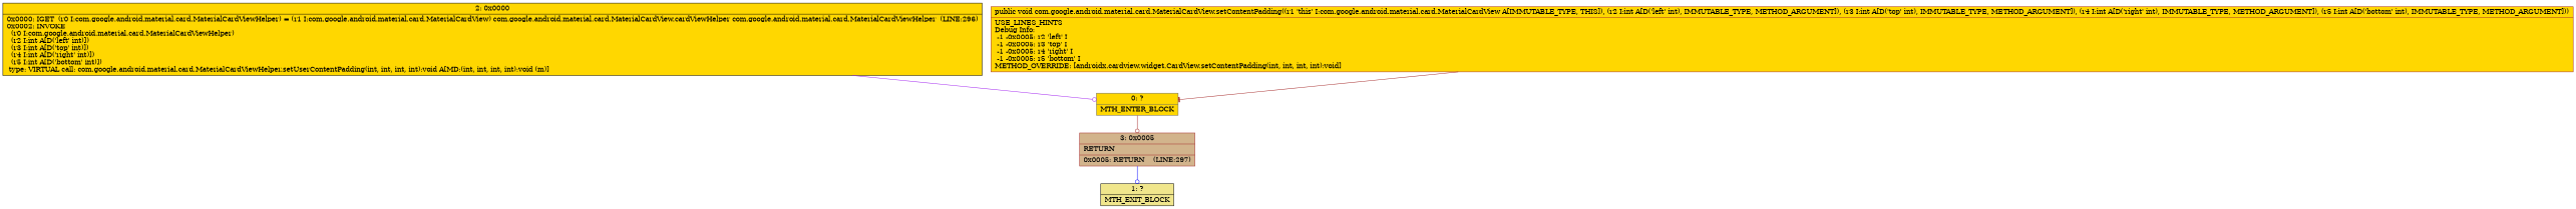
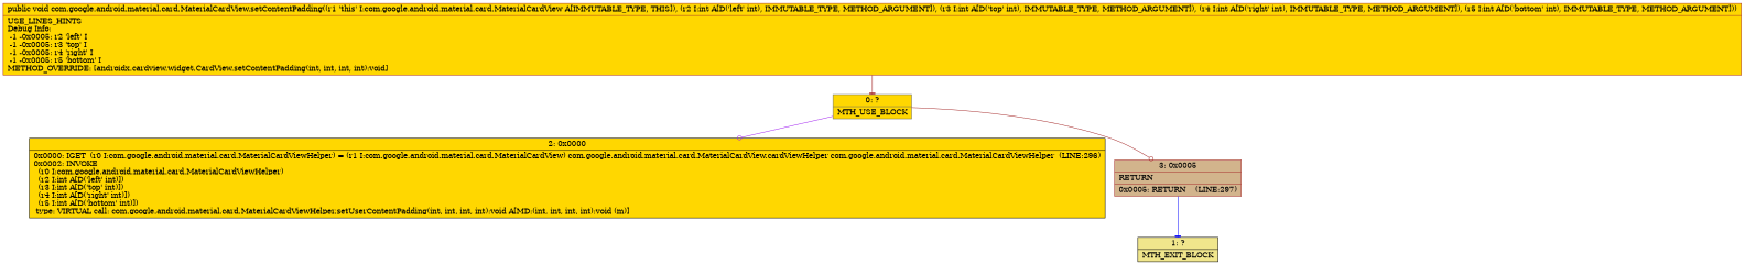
  digraph {
    node [color=black fillcolor=gold shape=record style=filled]
    edge [arrowhead=odot color=brown]
-   n1 [color=gray40 label="{0\:\ ?|MTH_ENTER_BLOCK\l}"]
+   n1 [color=gray40 label="{0\:\ ?|MTH_USE_BLOCK\l}"]
    n2 [label="{2\:\ 0x0000|0x0000: IGET  (r0 I:com.google.android.material.card.MaterialCardViewHelper) = (r1 I:com.google.android.material.card.MaterialCardView) com.google.android.material.card.MaterialCardView.cardViewHelper com.google.android.material.card.MaterialCardViewHelper  (LINE:296)\l0x0002: INVOKE  \l  (r0 I:com.google.android.material.card.MaterialCardViewHelper)\l  (r2 I:int A[D('left' int)])\l  (r3 I:int A[D('top' int)])\l  (r4 I:int A[D('right' int)])\l  (r5 I:int A[D('bottom' int)])\l type: VIRTUAL call: com.google.android.material.card.MaterialCardViewHelper.setUserContentPadding(int, int, int, int):void A[MD:(int, int, int, int):void (m)]\l}"]
    n3 [color=brown fillcolor=tan label="{3\:\ 0x0005|RETURN\l|0x0005: RETURN    (LINE:297)\l}"]
    n4 [fillcolor=khaki label="{1\:\ ?|MTH_EXIT_BLOCK\l}"]
    n5 [color=brown label="{public void com.google.android.material.card.MaterialCardView.setContentPadding((r1 'this' I:com.google.android.material.card.MaterialCardView A[IMMUTABLE_TYPE, THIS]), (r2 I:int A[D('left' int), IMMUTABLE_TYPE, METHOD_ARGUMENT]), (r3 I:int A[D('top' int), IMMUTABLE_TYPE, METHOD_ARGUMENT]), (r4 I:int A[D('right' int), IMMUTABLE_TYPE, METHOD_ARGUMENT]), (r5 I:int A[D('bottom' int), IMMUTABLE_TYPE, METHOD_ARGUMENT]))  | USE_LINES_HINTS\lDebug Info:\l  \-1 \-0x0005: r2 'left' I\l  \-1 \-0x0005: r3 'top' I\l  \-1 \-0x0005: r4 'right' I\l  \-1 \-0x0005: r5 'bottom' I\lMETHOD_OVERRIDE: [androidx.cardview.widget.CardView.setContentPadding(int, int, int, int):void]\l}"]
-   n2 -> n1 [color=purple]
+   n1 -> n2 [color=purple]
    n1 -> n3
-   n3 -> n4 [color=blue]
+   n3 -> n4 [arrowhead=tee color=blue]
    n5 -> n1 [arrowhead=tee]
  }
